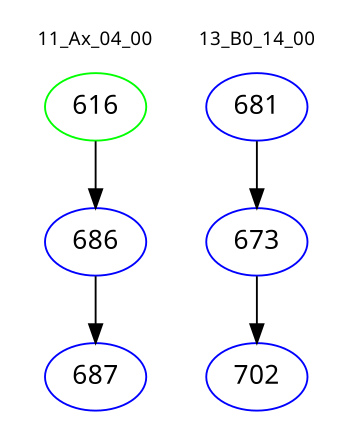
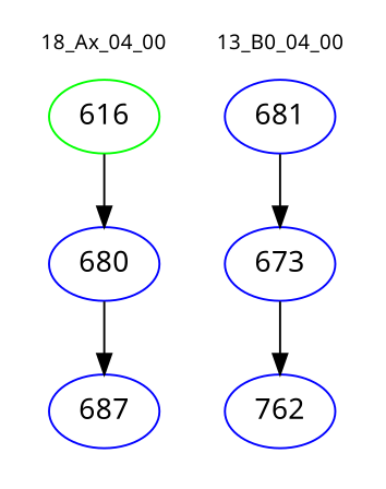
  digraph {
    fontname="Noto Sans"
    node [color=blue fontname="Noto Sans"]
    edge [color=black fontname="Noto Sans"]
    n1 [color=green label=616]
-   n2 [label=686]
+   n2 [label=680]
    n3 [label=687]
    n4 [label=681]
    n5 [label=673]
-   n6 [label=702]
+   n6 [label=762]
    subgraph cluster_1 {
      color=white
      fontsize=10
-     label="11_Ax_04_00"
+     label="18_Ax_04_00"
      n1
      n2
      n3
    }
    subgraph cluster_2 {
      color=white
      fontsize=10
-     label="13_B0_14_00"
+     label="13_B0_04_00"
      n4
      n5
      n6
    }
    n1 -> n2
    n2 -> n3
    n4 -> n5
    n5 -> n6
  }
